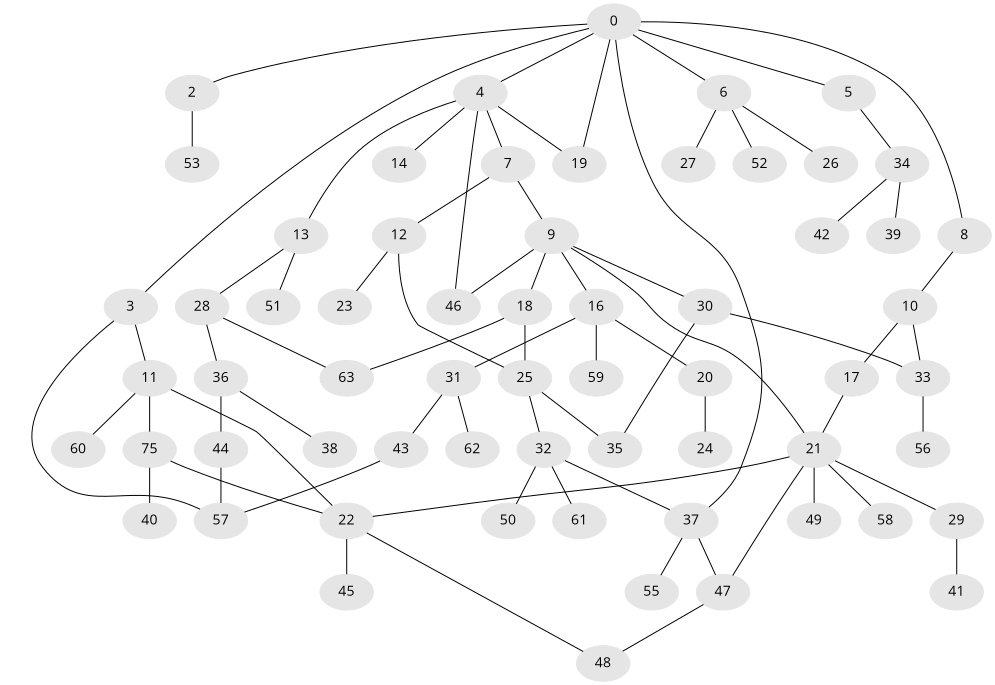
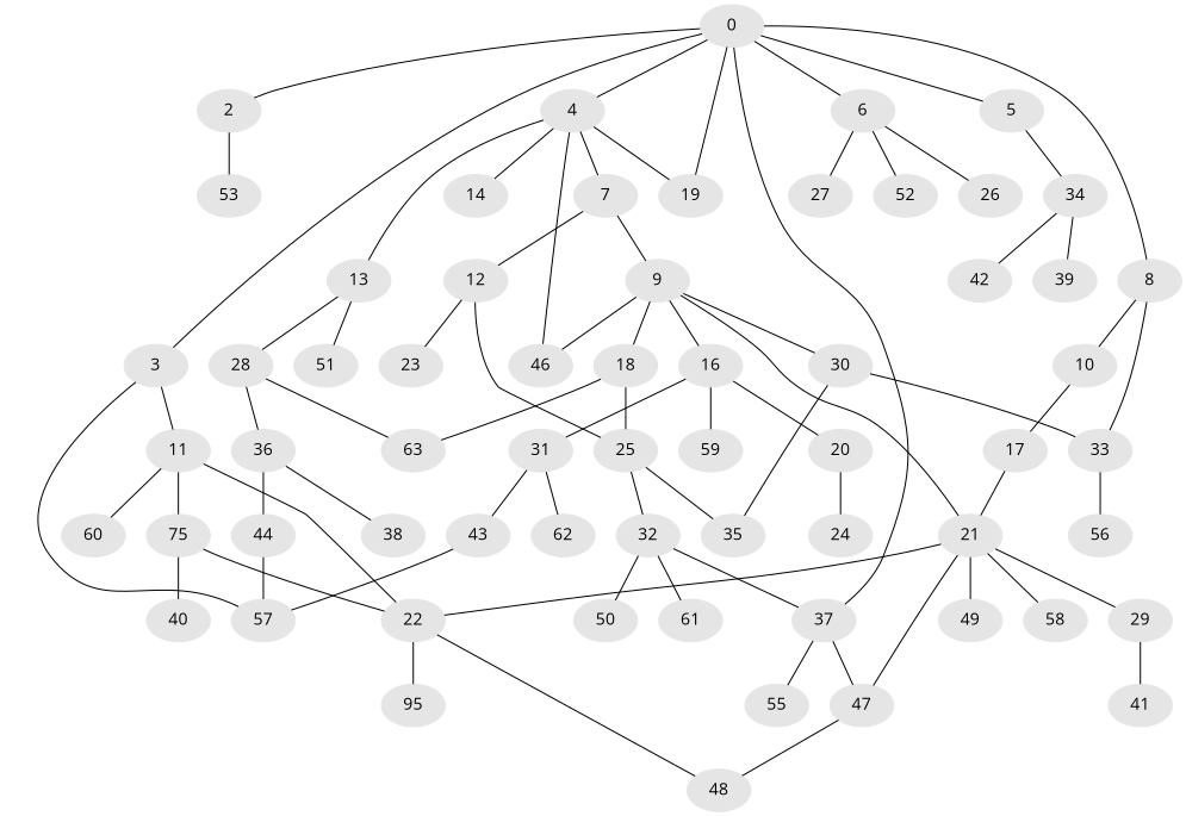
  graph {
    fontname="Open Sans"
    node [color=gray90 fontname="Open Sans" style=filled]
    edge [fontname="Open Sans" weight=1.0]
    n1 [label=0]
    2
    3
    4
    5
    6
    8
    19
    37
    53
    11
    57
    7
    13
    14
    46
    34
    26
    27
    52
    10
    33
    47
    55
    n25 [label=75]
    22
    60
    9
    12
    28
    51
    39
    42
    16
    18
    21
    30
    23
    25
    17
    56
    20
    31
    59
    63
    29
    49
    58
    35
    40
-   45
+   45 [label=95]
    48
    32
    36
    24
    43
    62
    41
    50
    61
    38
    44
    n1 -- 2
    n1 -- 3
    n1 -- 4
    n1 -- 5
    n1 -- 6
    n1 -- 8
    n1 -- 19
    n1 -- 37
    2 -- 53
    3 -- 11
    3 -- 57
    4 -- 19
    4 -- 7
    4 -- 13
    4 -- 14
    4 -- 46
    5 -- 34
    6 -- 26
    6 -- 27
    6 -- 52
    8 -- 10
-   10 -- 33
+   8 -- 33
    37 -- 47
    37 -- 55
    11 -- n25 [weight=2.0]
    11 -- 22
    11 -- 60
    7 -- 9
    7 -- 12
    13 -- 28
    13 -- 51
    34 -- 39
    34 -- 42
    10 -- 17
    33 -- 56
    47 -- 48
    n25 -- 22
    n25 -- 40
    22 -- 45
    22 -- 48
    9 -- 46
    9 -- 16
    9 -- 18
    9 -- 21
    9 -- 30
    12 -- 23
    12 -- 25
    28 -- 63
    28 -- 36
    16 -- 20
    16 -- 31
    16 -- 59
    18 -- 25
    18 -- 63
    21 -- 47
    21 -- 22
    21 -- 29
    21 -- 49 [weight=4.0]
    21 -- 58
    30 -- 33
    30 -- 35
    25 -- 35 [weight=2.0]
    25 -- 32
    17 -- 21
    20 -- 24 [weight=2.0]
    31 -- 43
    31 -- 62
    29 -- 41
    32 -- 37
    32 -- 50
    32 -- 61
    36 -- 38
    36 -- 44 [weight=2.0]
    43 -- 57
    44 -- 57
  }
